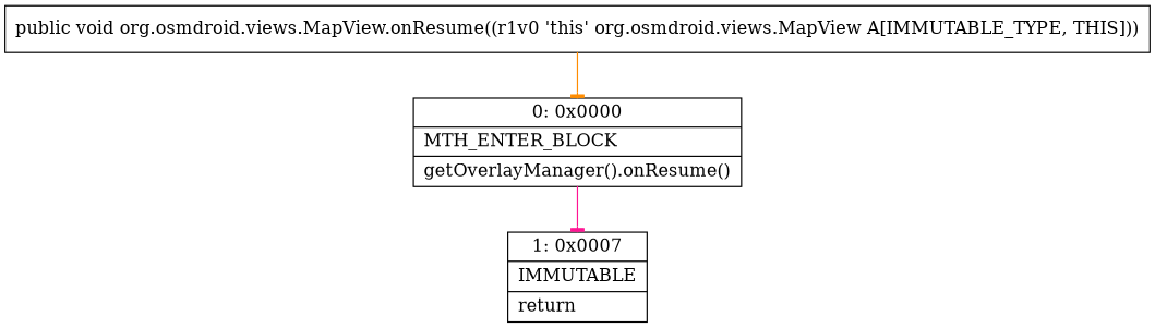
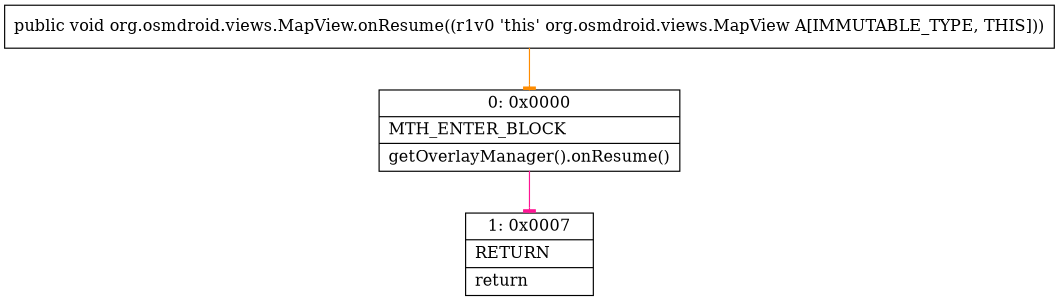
  digraph {
    node [shape=record]
    edge [style=solid arrowhead=tee]
    n1 [label="{0\:\ 0x0000|MTH_ENTER_BLOCK\l|getOverlayManager().onResume()\l}"]
-   n2 [label="{1\:\ 0x0007|IMMUTABLE\l|return\l}"]
+   n2 [label="{1\:\ 0x0007|RETURN\l|return\l}"]
    n3 [label="{public void org.osmdroid.views.MapView.onResume((r1v0 'this' org.osmdroid.views.MapView A[IMMUTABLE_TYPE, THIS])) }"]
    n1 -> n2 [color=deeppink]
    n3 -> n1 [color=darkorange]
  }
